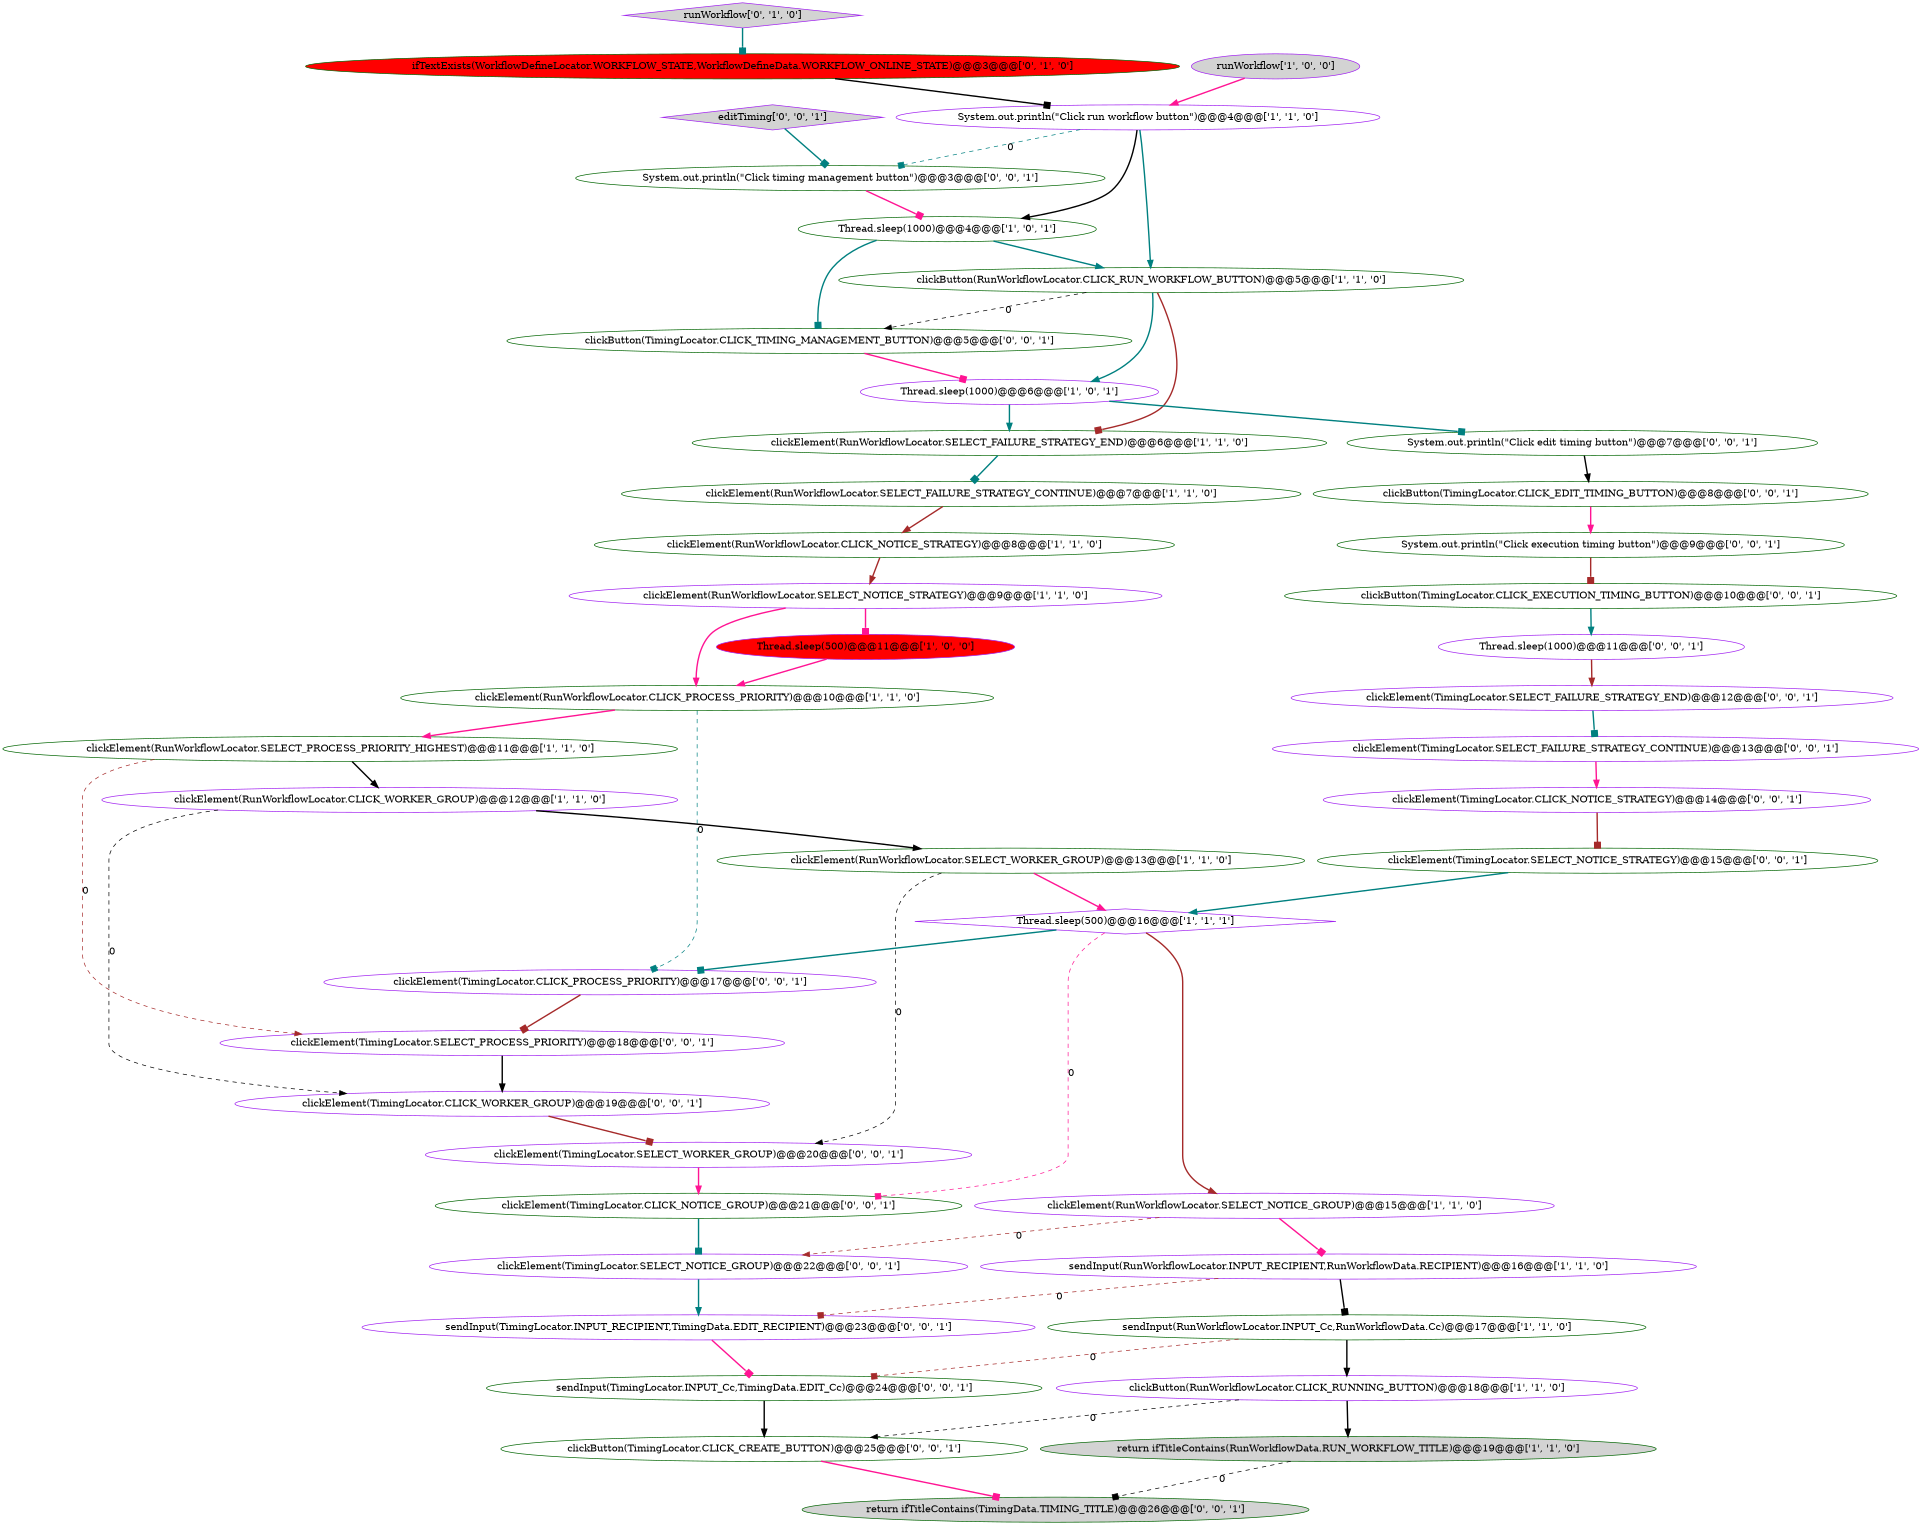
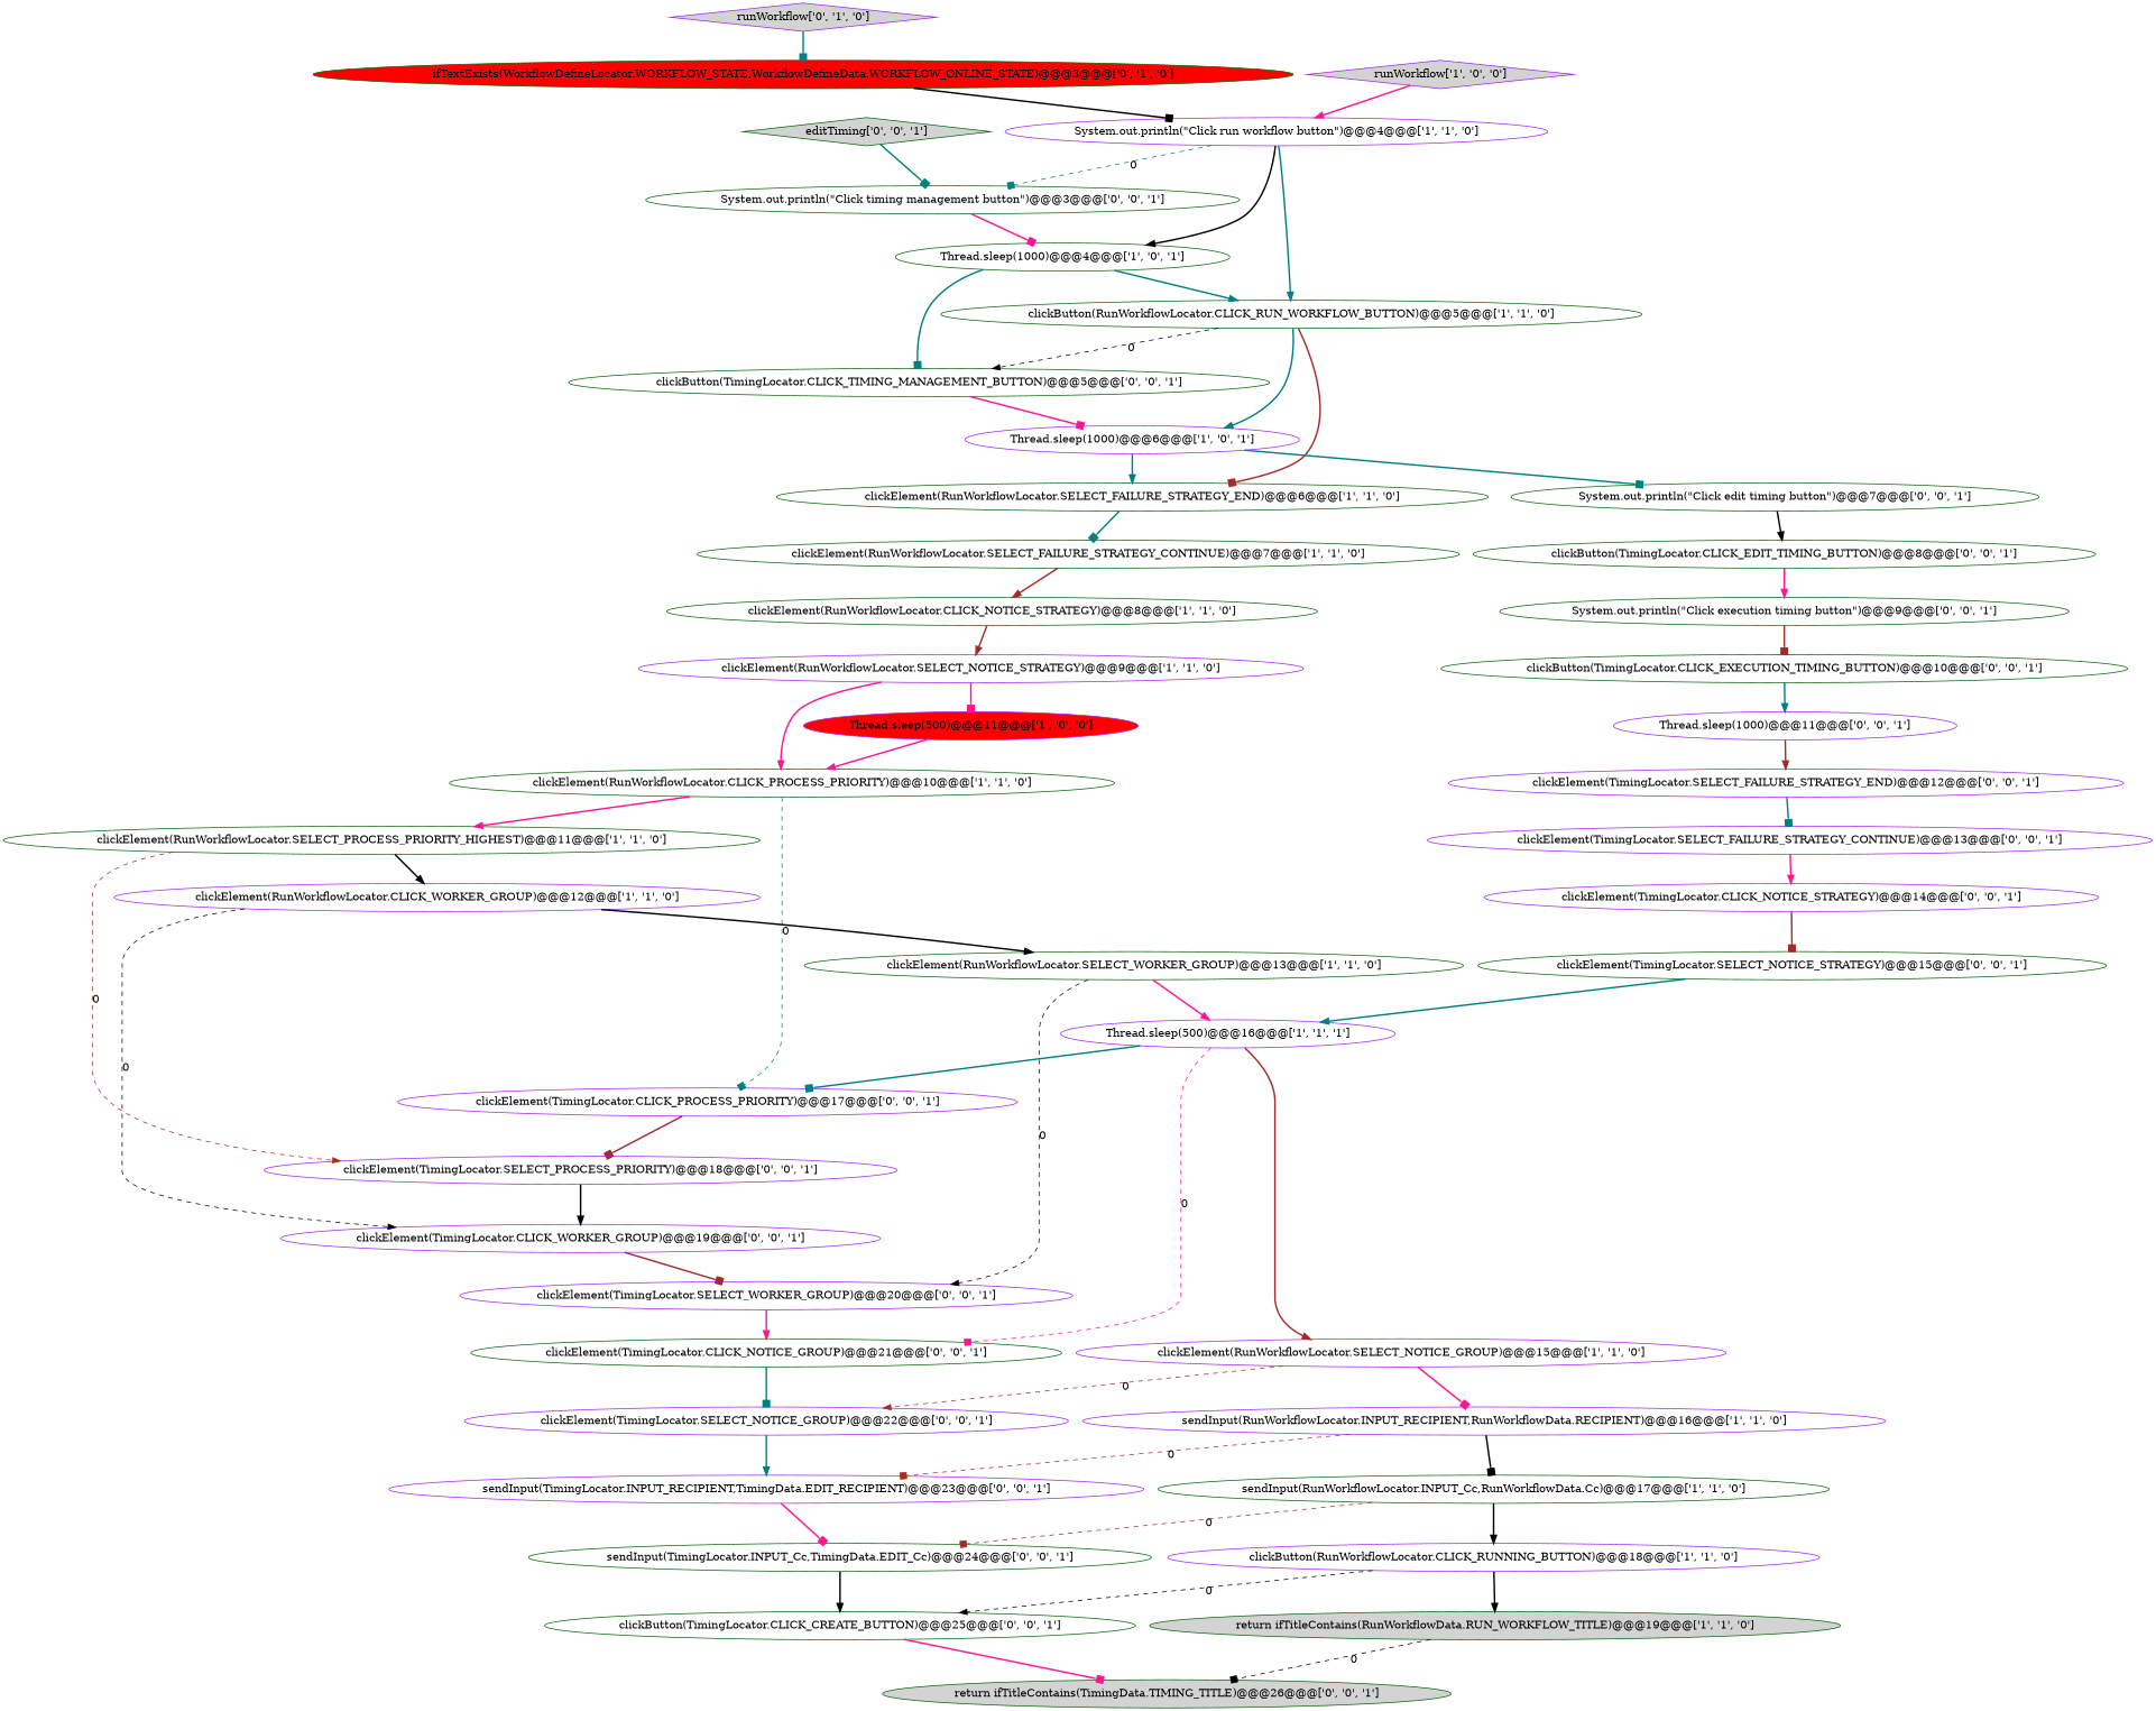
  digraph {
    fontname="DejaVu Serif"
    node [color=darkgreen fillcolor=white fontname="DejaVu Serif" shape=ellipse style=filled]
    edge [arrowhead=normal color=teal fontname="DejaVu Serif" style=bold]
    n1 [color=purple fillcolor=red label="Thread.sleep(500)@@@11@@@['1', '0', '0']"]
    n2 [label="clickElement(RunWorkflowLocator.CLICK_PROCESS_PRIORITY)@@@10@@@['1', '1', '0']"]
    n3 [label="clickElement(RunWorkflowLocator.SELECT_PROCESS_PRIORITY_HIGHEST)@@@11@@@['1', '1', '0']"]
    n4 [color=purple label="clickElement(TimingLocator.CLICK_PROCESS_PRIORITY)@@@17@@@['0', '0', '1']"]
    n5 [label="sendInput(TimingLocator.INPUT_Cc,TimingData.EDIT_Cc)@@@24@@@['0', '0', '1']"]
    n6 [label="clickButton(TimingLocator.CLICK_CREATE_BUTTON)@@@25@@@['0', '0', '1']"]
    n7 [fillcolor=lightgray label="return ifTitleContains(TimingData.TIMING_TITLE)@@@26@@@['0', '0', '1']"]
    n8 [color=purple label="Thread.sleep(1000)@@@11@@@['0', '0', '1']"]
    n9 [color=purple label="clickElement(TimingLocator.SELECT_FAILURE_STRATEGY_END)@@@12@@@['0', '0', '1']"]
    n10 [color=purple label="clickElement(TimingLocator.SELECT_FAILURE_STRATEGY_CONTINUE)@@@13@@@['0', '0', '1']"]
    n11 [label="System.out.println(\"Click timing management button\")@@@3@@@['0', '0', '1']"]
    n12 [label="Thread.sleep(1000)@@@4@@@['1', '0', '1']"]
    n13 [label="clickButton(RunWorkflowLocator.CLICK_RUN_WORKFLOW_BUTTON)@@@5@@@['1', '1', '0']"]
    n14 [label="clickButton(TimingLocator.CLICK_TIMING_MANAGEMENT_BUTTON)@@@5@@@['0', '0', '1']"]
    n15 [color=purple label="clickElement(RunWorkflowLocator.CLICK_WORKER_GROUP)@@@12@@@['1', '1', '0']"]
    n16 [color=purple label="clickElement(TimingLocator.CLICK_WORKER_GROUP)@@@19@@@['0', '0', '1']"]
    n17 [label="clickElement(RunWorkflowLocator.SELECT_WORKER_GROUP)@@@13@@@['1', '1', '0']"]
    n18 [color=purple label="clickElement(TimingLocator.SELECT_WORKER_GROUP)@@@20@@@['0', '0', '1']"]
-   n19 [color=purple label="Thread.sleep(500)@@@16@@@['1', '1', '1']" shape=diamond]
+   n19 [color=purple label="Thread.sleep(500)@@@16@@@['1', '1', '1']"]
    n20 [color=purple label="clickElement(TimingLocator.SELECT_NOTICE_GROUP)@@@22@@@['0', '0', '1']"]
    n21 [color=purple label="sendInput(TimingLocator.INPUT_RECIPIENT,TimingData.EDIT_RECIPIENT)@@@23@@@['0', '0', '1']"]
    n22 [label="clickElement(TimingLocator.CLICK_NOTICE_GROUP)@@@21@@@['0', '0', '1']"]
    n23 [label="System.out.println(\"Click edit timing button\")@@@7@@@['0', '0', '1']"]
    n24 [label="clickButton(TimingLocator.CLICK_EDIT_TIMING_BUTTON)@@@8@@@['0', '0', '1']"]
    n25 [label="System.out.println(\"Click execution timing button\")@@@9@@@['0', '0', '1']"]
    n26 [label="clickElement(RunWorkflowLocator.SELECT_FAILURE_STRATEGY_CONTINUE)@@@7@@@['1', '1', '0']"]
    n27 [label="clickElement(RunWorkflowLocator.CLICK_NOTICE_STRATEGY)@@@8@@@['1', '1', '0']"]
    n28 [color=purple label="clickElement(RunWorkflowLocator.SELECT_NOTICE_STRATEGY)@@@9@@@['1', '1', '0']"]
    n29 [color=purple label="sendInput(RunWorkflowLocator.INPUT_RECIPIENT,RunWorkflowData.RECIPIENT)@@@16@@@['1', '1', '0']"]
    n30 [label="sendInput(RunWorkflowLocator.INPUT_Cc,RunWorkflowData.Cc)@@@17@@@['1', '1', '0']"]
    n31 [color=purple label="clickButton(RunWorkflowLocator.CLICK_RUNNING_BUTTON)@@@18@@@['1', '1', '0']"]
    n32 [color=purple label="clickElement(TimingLocator.CLICK_NOTICE_STRATEGY)@@@14@@@['0', '0', '1']"]
    n33 [label="clickElement(TimingLocator.SELECT_NOTICE_STRATEGY)@@@15@@@['0', '0', '1']"]
    n34 [color=purple label="Thread.sleep(1000)@@@6@@@['1', '0', '1']"]
    n35 [label="clickElement(RunWorkflowLocator.SELECT_FAILURE_STRATEGY_END)@@@6@@@['1', '1', '0']"]
    n36 [fillcolor=lightgray label="return ifTitleContains(RunWorkflowData.RUN_WORKFLOW_TITLE)@@@19@@@['1', '1', '0']"]
    n37 [fillcolor=red label="ifTextExists(WorkflowDefineLocator.WORKFLOW_STATE,WorkflowDefineData.WORKFLOW_ONLINE_STATE)@@@3@@@['0', '1', '0']"]
    n38 [color=purple label="System.out.println(\"Click run workflow button\")@@@4@@@['1', '1', '0']"]
    n39 [color=purple label="clickElement(RunWorkflowLocator.SELECT_NOTICE_GROUP)@@@15@@@['1', '1', '0']"]
    n40 [color=purple label="clickElement(TimingLocator.SELECT_PROCESS_PRIORITY)@@@18@@@['0', '0', '1']"]
-   n41 [color=purple fillcolor=lightgray label="runWorkflow['1', '0', '0']"]
+   n41 [color=purple fillcolor=lightgray label="runWorkflow['1', '0', '0']" shape=diamond]
    n42 [color=purple fillcolor=lightgray label="runWorkflow['0', '1', '0']" shape=diamond]
    n43 [label="clickButton(TimingLocator.CLICK_EXECUTION_TIMING_BUTTON)@@@10@@@['0', '0', '1']"]
-   n44 [color=purple fillcolor=lightgray label="editTiming['0', '0', '1']" shape=diamond]
+   n44 [fillcolor=lightgray label="editTiming['0', '0', '1']" shape=diamond]
    n1 -> n2 [color=deeppink]
    n2 -> n3 [color=deeppink]
    n2 -> n4 [arrowhead=box label=0 style=dashed]
    n3 -> n15 [color=black]
    n3 -> n40 [color=brown label=0 style=dashed]
    n4 -> n40 [arrowhead=box color=brown]
    n5 -> n6 [color=black]
    n6 -> n7 [arrowhead=box color=deeppink]
    n8 -> n9 [color=brown]
    n9 -> n10 [arrowhead=box]
    n10 -> n32 [color=deeppink]
    n11 -> n12 [arrowhead=box color=deeppink]
    n12 -> n13
    n12 -> n14 [arrowhead=box]
    n13 -> n14 [color=black label=0 style=dashed]
    n13 -> n34
    n13 -> n35 [arrowhead=box color=brown]
    n14 -> n34 [arrowhead=box color=deeppink]
    n15 -> n16 [color=black label=0 style=dashed]
    n15 -> n17 [color=black]
    n16 -> n18 [arrowhead=box color=brown]
    n17 -> n18 [color=black label=0 style=dashed]
    n17 -> n19 [color=deeppink]
    n18 -> n22 [color=deeppink]
    n19 -> n4 [arrowhead=box]
    n19 -> n22 [arrowhead=box color=deeppink label=0 style=dashed]
    n19 -> n39 [color=brown]
    n20 -> n21
    n21 -> n5 [arrowhead=box color=deeppink]
    n22 -> n20 [arrowhead=box]
    n23 -> n24 [color=black]
    n24 -> n25 [color=deeppink]
    n25 -> n43 [arrowhead=box color=brown]
    n26 -> n27 [color=brown]
    n27 -> n28 [color=brown]
    n28 -> n1 [arrowhead=box color=deeppink]
    n28 -> n2 [color=deeppink]
    n29 -> n21 [arrowhead=box color=brown label=0 style=dashed]
    n29 -> n30 [arrowhead=box color=black]
    n30 -> n5 [arrowhead=box color=brown label=0 style=dashed]
    n30 -> n31 [color=black]
    n31 -> n6 [color=black label=0 style=dashed]
    n31 -> n36 [color=black]
    n32 -> n33 [arrowhead=box color=brown]
    n33 -> n19
    n34 -> n23 [arrowhead=box]
    n34 -> n35
    n35 -> n26 [arrowhead=box]
    n36 -> n7 [arrowhead=box color=black label=0 style=dashed]
    n37 -> n38 [arrowhead=box color=black]
    n38 -> n11 [arrowhead=box label=0 style=dashed]
    n38 -> n12 [color=black]
    n38 -> n13
    n39 -> n20 [color=brown label=0 style=dashed]
    n39 -> n29 [arrowhead=box color=deeppink]
    n40 -> n16 [color=black]
    n41 -> n38 [color=deeppink]
    n42 -> n37 [arrowhead=box]
    n43 -> n8
    n44 -> n11 [arrowhead=box]
  }
